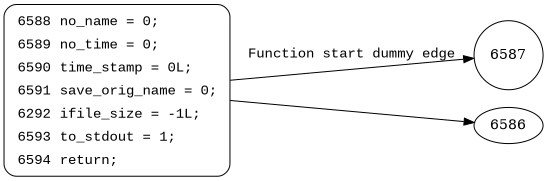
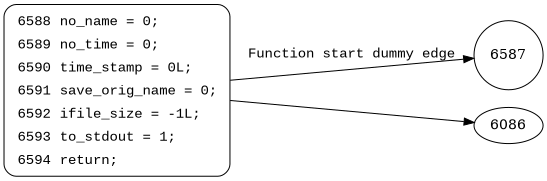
  digraph {
    rankdir=LR
    6587 [shape=circle]
-   n2 [fillcolor=white fontname="Courier New" label=<<table border="0" cellborder="0" cellpadding="3" bgcolor="white"><tr><td align="right">6588</td><td align="left">no_name = 0;</td></tr><tr><td align="right">6589</td><td align="left">no_time = 0;</td></tr><tr><td align="right">6590</td><td align="left">time_stamp = 0L;</td></tr><tr><td align="right">6591</td><td align="left">save_orig_name = 0;</td></tr><tr><td align="right">6292</td><td align="left">ifile_size = -1L;</td></tr><tr><td align="right">6593</td><td align="left">to_stdout = 1;</td></tr><tr><td align="right">6594</td><td align="left">return;</td></tr></table>> penwidth=1 shape=Mrecord style="filled,bold"]
-   6586
+   n2 [fillcolor=white fontname="Courier New" label=<<table border="0" cellborder="0" cellpadding="3" bgcolor="white"><tr><td align="right">6588</td><td align="left">no_name = 0;</td></tr><tr><td align="right">6589</td><td align="left">no_time = 0;</td></tr><tr><td align="right">6590</td><td align="left">time_stamp = 0L;</td></tr><tr><td align="right">6591</td><td align="left">save_orig_name = 0;</td></tr><tr><td align="right">6592</td><td align="left">ifile_size = -1L;</td></tr><tr><td align="right">6593</td><td align="left">to_stdout = 1;</td></tr><tr><td align="right">6594</td><td align="left">return;</td></tr></table>> penwidth=1 shape=Mrecord style="filled,bold"]
+   6586 [label=6086]
    n2 -> 6587 [fontname="Courier New" label="Function start dummy edge"]
    n2 -> 6586
  }
